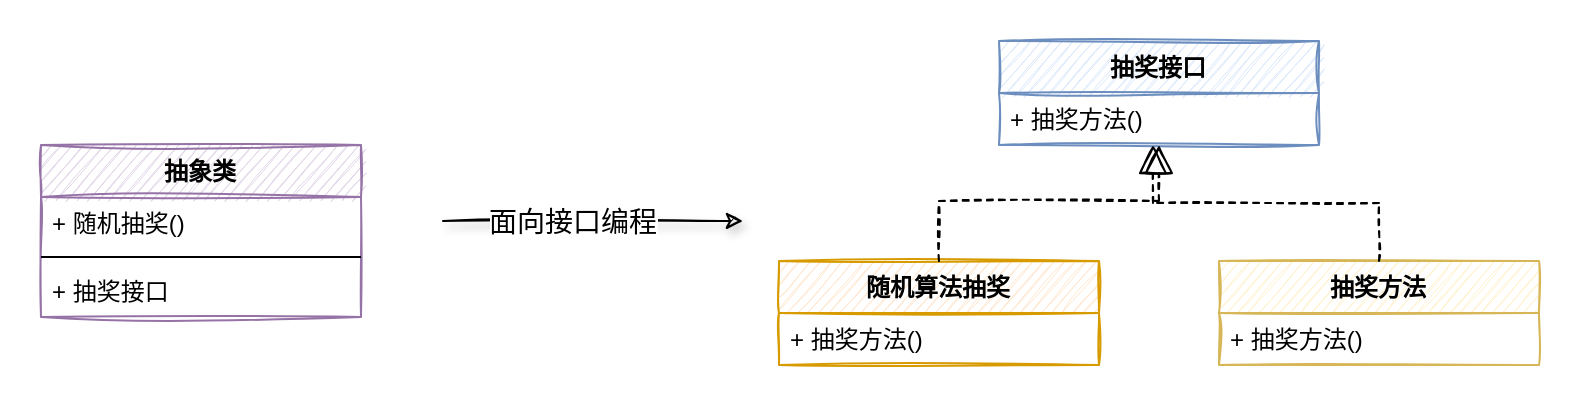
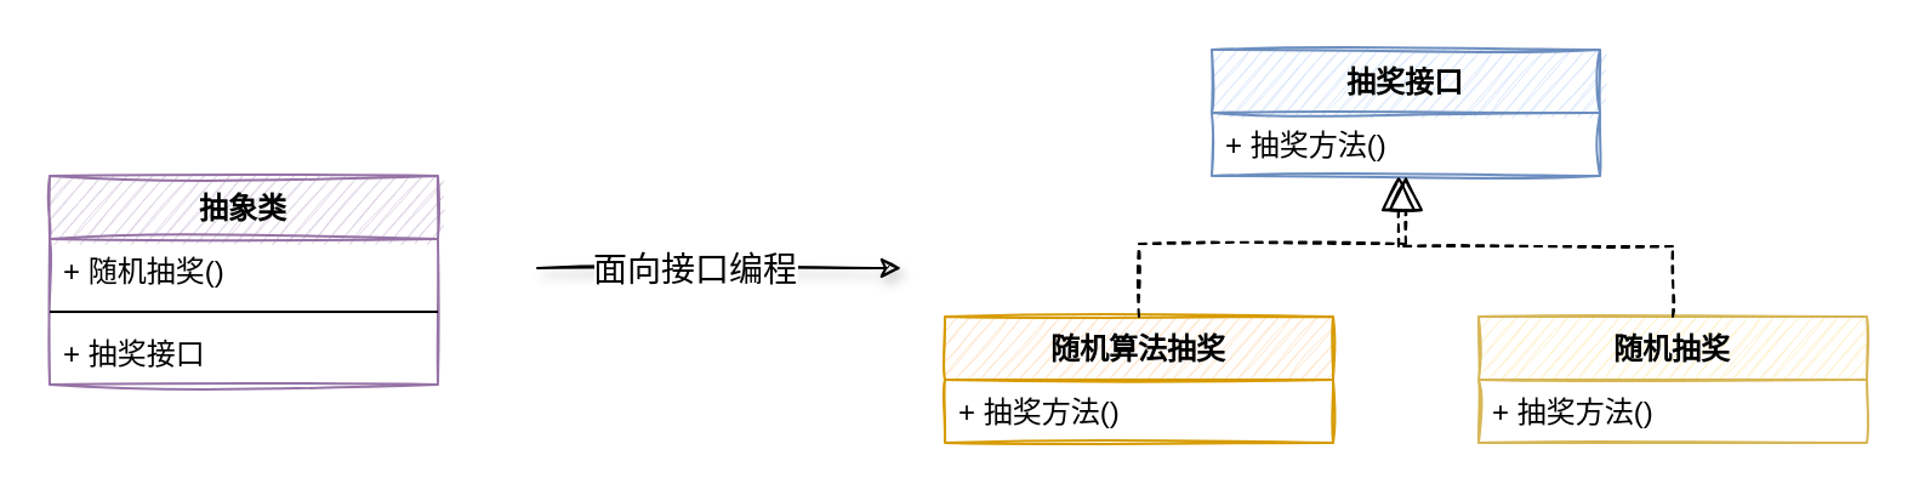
  <mxCell id="0" />
  <mxCell id="1" parent="0" />
  <mxCell id="2" value="抽象类" style="swimlane;fontStyle=1;align=center;verticalAlign=top;childLayout=stackLayout;horizontal=1;startSize=26;horizontalStack=0;resizeParent=1;resizeParentMax=0;resizeLast=0;collapsible=1;marginBottom=0;fillColor=#e1d5e7;strokeColor=#9673a6;sketch=1;" vertex="1" parent="1"><mxGeometry x="20" y="72" width="160" height="86" as="geometry" /></mxCell>
  <mxCell id="3" value="+ 随机抽奖()" style="text;strokeColor=none;fillColor=none;align=left;verticalAlign=top;spacingLeft=4;spacingRight=4;overflow=hidden;rotatable=0;points=[[0,0.5],[1,0.5]];portConstraint=eastwest;" vertex="1" parent="2"><mxGeometry y="26" width="160" height="26" as="geometry" /></mxCell>
  <mxCell id="4" value="" style="line;strokeWidth=1;fillColor=none;align=left;verticalAlign=middle;spacingTop=-1;spacingLeft=3;spacingRight=3;rotatable=0;labelPosition=right;points=[];portConstraint=eastwest;" vertex="1" parent="2"><mxGeometry y="52" width="160" height="8" as="geometry" /></mxCell>
  <mxCell id="5" value="+ 抽奖接口" style="text;strokeColor=none;fillColor=none;align=left;verticalAlign=top;spacingLeft=4;spacingRight=4;overflow=hidden;rotatable=0;points=[[0,0.5],[1,0.5]];portConstraint=eastwest;" vertex="1" parent="2"><mxGeometry y="60" width="160" height="26" as="geometry" /></mxCell>
  <mxCell id="6" value="抽奖接口" style="swimlane;fontStyle=1;align=center;verticalAlign=top;childLayout=stackLayout;horizontal=1;startSize=26;horizontalStack=0;resizeParent=1;resizeParentMax=0;resizeLast=0;collapsible=1;marginBottom=0;sketch=1;fillColor=#dae8fc;strokeColor=#6c8ebf;" vertex="1" parent="1"><mxGeometry x="499" y="20" width="160" height="52" as="geometry"><mxRectangle x="380" y="720" width="80" height="26" as="alternateBounds" /></mxGeometry></mxCell>
  <mxCell id="7" value="+ 抽奖方法()" style="text;strokeColor=none;fillColor=none;align=left;verticalAlign=top;spacingLeft=4;spacingRight=4;overflow=hidden;rotatable=0;points=[[0,0.5],[1,0.5]];portConstraint=eastwest;sketch=1;" vertex="1" parent="6"><mxGeometry y="26" width="160" height="26" as="geometry" /></mxCell>
  <mxCell id="8" value="随机算法抽奖" style="swimlane;fontStyle=1;align=center;verticalAlign=top;childLayout=stackLayout;horizontal=1;startSize=26;horizontalStack=0;resizeParent=1;resizeParentMax=0;resizeLast=0;collapsible=1;marginBottom=0;sketch=1;fillColor=#ffe6cc;strokeColor=#d79b00;" vertex="1" parent="1"><mxGeometry x="389" y="130" width="160" height="52" as="geometry"><mxRectangle x="380" y="720" width="80" height="26" as="alternateBounds" /></mxGeometry></mxCell>
  <mxCell id="9" value="+ 抽奖方法()" style="text;strokeColor=none;fillColor=none;align=left;verticalAlign=top;spacingLeft=4;spacingRight=4;overflow=hidden;rotatable=0;points=[[0,0.5],[1,0.5]];portConstraint=eastwest;sketch=1;" vertex="1" parent="8"><mxGeometry y="26" width="160" height="26" as="geometry" /></mxCell>
- <mxCell id="10" value="抽奖方法" style="swimlane;fontStyle=1;align=center;verticalAlign=top;childLayout=stackLayout;horizontal=1;startSize=26;horizontalStack=0;resizeParent=1;resizeParentMax=0;resizeLast=0;collapsible=1;marginBottom=0;sketch=1;fillColor=#fff2cc;strokeColor=#d6b656;" vertex="1" parent="1"><mxGeometry x="609" y="130" width="160" height="52" as="geometry"><mxRectangle x="380" y="720" width="80" height="26" as="alternateBounds" /></mxGeometry></mxCell>
+ <mxCell id="10" value="随机抽奖" style="swimlane;fontStyle=1;align=center;verticalAlign=top;childLayout=stackLayout;horizontal=1;startSize=26;horizontalStack=0;resizeParent=1;resizeParentMax=0;resizeLast=0;collapsible=1;marginBottom=0;sketch=1;fillColor=#fff2cc;strokeColor=#d6b656;" vertex="1" parent="1"><mxGeometry x="609" y="130" width="160" height="52" as="geometry"><mxRectangle x="380" y="720" width="80" height="26" as="alternateBounds" /></mxGeometry></mxCell>
  <mxCell id="11" value="+ 抽奖方法()" style="text;strokeColor=none;fillColor=none;align=left;verticalAlign=top;spacingLeft=4;spacingRight=4;overflow=hidden;rotatable=0;points=[[0,0.5],[1,0.5]];portConstraint=eastwest;sketch=1;" vertex="1" parent="10"><mxGeometry y="26" width="160" height="26" as="geometry" /></mxCell>
  <mxCell id="12" value="" style="endArrow=block;dashed=1;endFill=0;endSize=12;html=1;rounded=0;fontFamily=Helvetica;fontSize=12;fontColor=default;exitX=0.5;exitY=0;exitDx=0;exitDy=0;sketch=1;edgeStyle=orthogonalEdgeStyle;" edge="1" parent="1" source="8" target="7"><mxGeometry width="160" relative="1" as="geometry"><mxPoint x="489" y="187" as="sourcePoint" /><mxPoint x="569" y="80" as="targetPoint" /><Array as="points"><mxPoint x="469" y="100" /><mxPoint x="579" y="100" /></Array></mxGeometry></mxCell>
  <mxCell id="13" value="" style="endArrow=block;dashed=1;endFill=0;endSize=12;html=1;rounded=0;fontFamily=Helvetica;fontSize=12;fontColor=default;exitX=0.5;exitY=0;exitDx=0;exitDy=0;entryX=0.481;entryY=1;entryDx=0;entryDy=0;entryPerimeter=0;sketch=1;edgeStyle=orthogonalEdgeStyle;" edge="1" parent="1" source="10" target="7"><mxGeometry width="160" relative="1" as="geometry"><mxPoint x="459" y="140" as="sourcePoint" /><mxPoint x="579" y="80" as="targetPoint" /><Array as="points"><mxPoint x="689" y="101" /><mxPoint x="576" y="101" /></Array></mxGeometry></mxCell>
  <mxCell id="14" value="" style="endArrow=classic;html=1;rounded=0;shadow=1;sketch=1;fontFamily=Helvetica;fontSize=12;fontColor=default;startSize=26;" edge="1" parent="1"><mxGeometry width="50" height="50" relative="1" as="geometry"><mxPoint x="221" y="110" as="sourcePoint" /><mxPoint x="371" y="110" as="targetPoint" /></mxGeometry></mxCell>
  <mxCell id="15" value="面向接口编程" style="edgeLabel;html=1;align=center;verticalAlign=middle;resizable=0;points=[];fontSize=14;fontFamily=Helvetica;fontColor=default;" vertex="1" connectable="0" parent="14"><mxGeometry x="-0.147" relative="1" as="geometry"><mxPoint as="offset" /></mxGeometry></mxCell>
